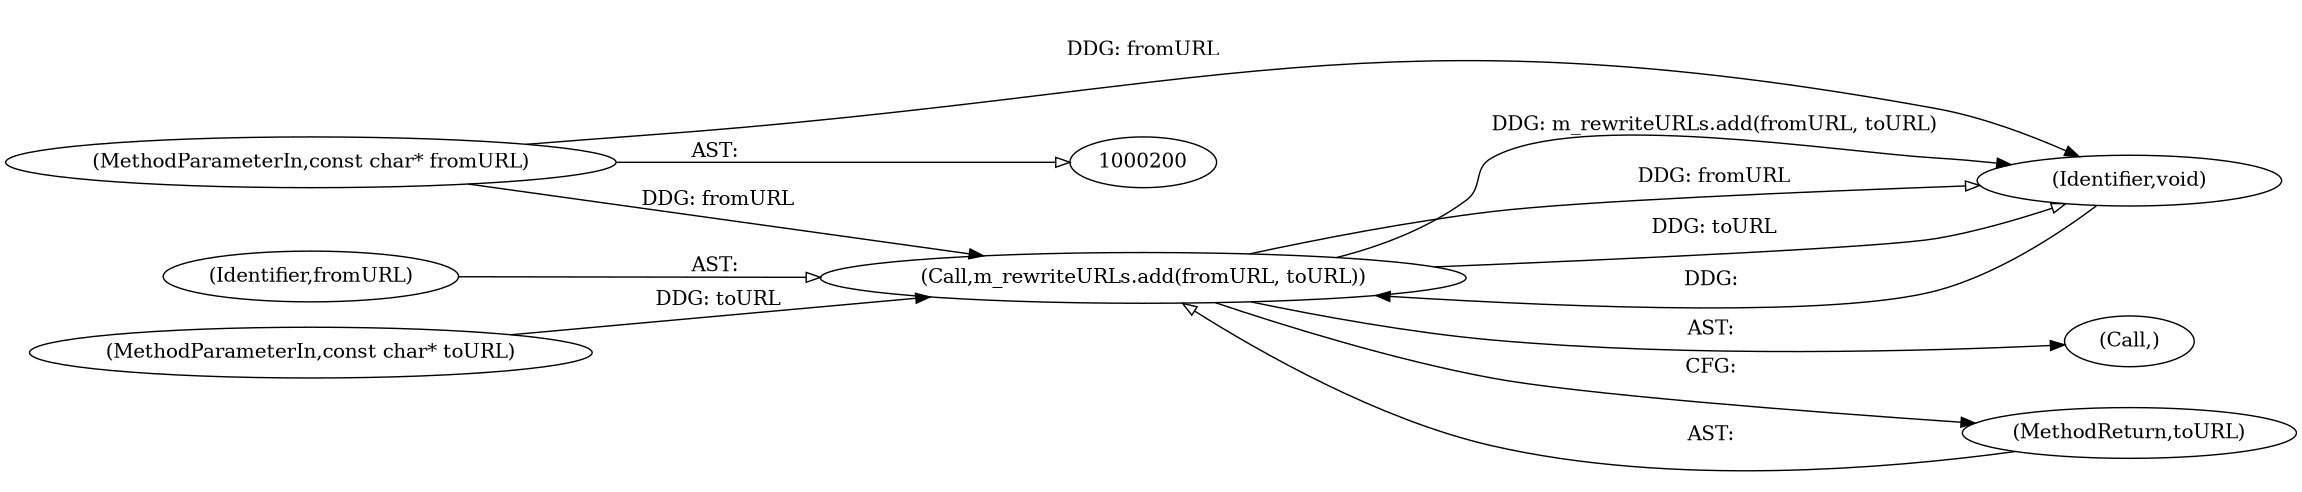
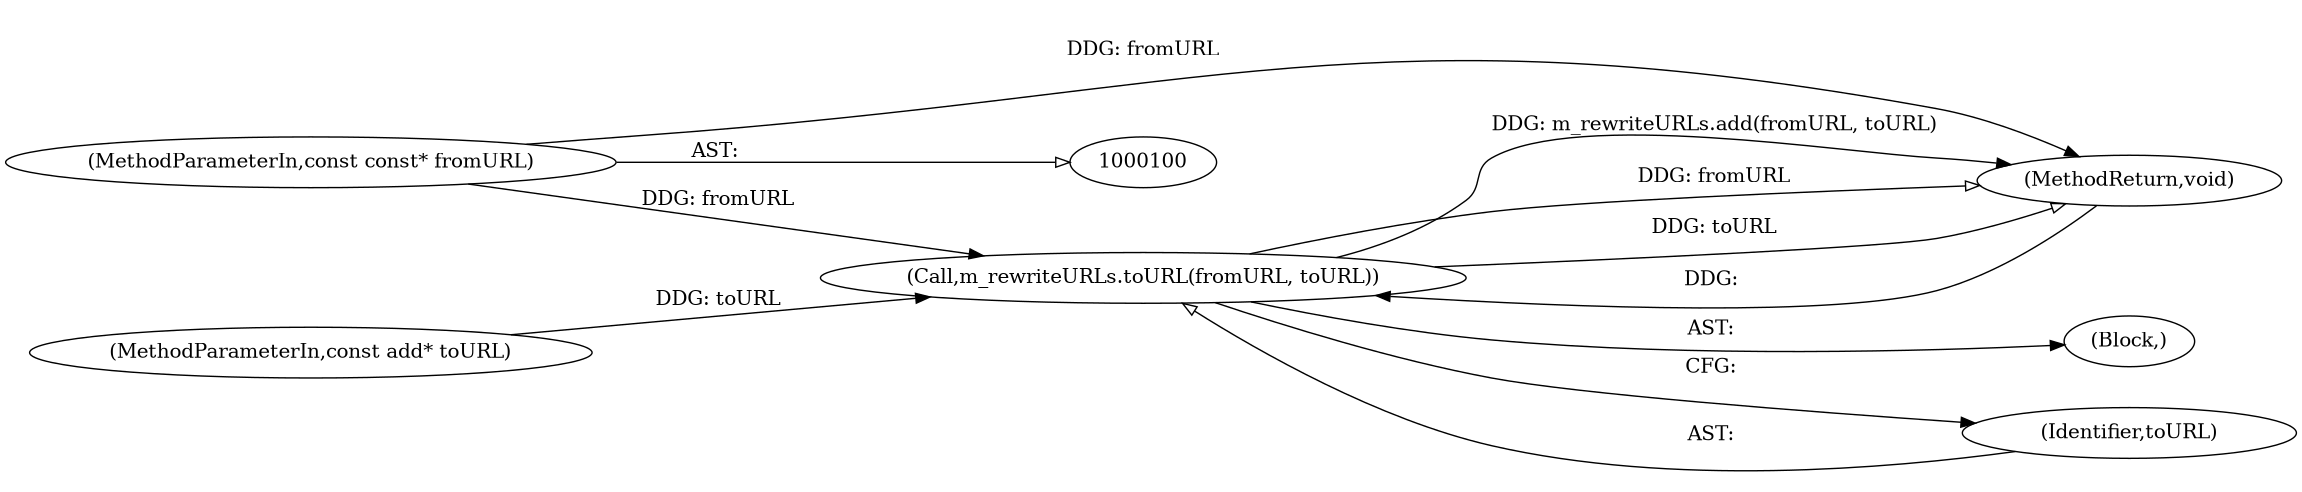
  digraph {
    rankdir=LR
    edge [arrowhead=normal]
-   n1 [label="(MethodParameterIn,const char* fromURL)"]
-   n2 [label="(Call,m_rewriteURLs.add(fromURL, toURL))"]
-   n3 [label="(Identifier,void)"]
-   1000100 [label=1000200]
-   n5 [label="(Call,)"]
-   n6 [label="(MethodReturn,toURL)"]
-   n7 [label="(Identifier,fromURL)"]
-   n8 [label="(MethodParameterIn,const char* toURL)"]
+   n1 [label="(MethodParameterIn,const const* fromURL)"]
+   n2 [label="(Call,m_rewriteURLs.toURL(fromURL, toURL))"]
+   n3 [label="(MethodReturn,void)"]
+   1000100
+   n5 [label="(Block,)"]
+   n6 [label="(Identifier,toURL)"]
+   n8 [label="(MethodParameterIn,const add* toURL)"]
    n1 -> n2 [label="DDG: fromURL"]
    n1 -> n3 [label="DDG: fromURL"]
    n1 -> 1000100 [arrowhead=onormal label="AST: "]
    n2 -> n3 [label="DDG: m_rewriteURLs.add(fromURL, toURL)"]
    n2 -> n3 [arrowhead=onormal label="DDG: fromURL"]
    n2 -> n3 [arrowhead=onormal label="DDG: toURL"]
    n2 -> n5 [label="AST: "]
    n2 -> n6 [label="CFG: "]
    n3 -> n2 [label="DDG: "]
    n6 -> n2 [arrowhead=onormal label="AST: "]
-   n7 -> n2 [arrowhead=onormal label="AST: "]
    n8 -> n2 [label="DDG: toURL"]
  }
